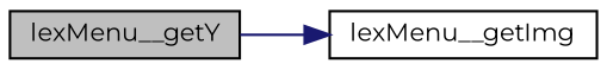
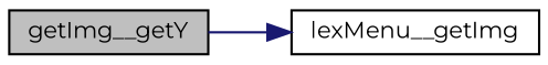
  digraph {
    rankdir=LR
    fontname=Montserrat
    node [color=black fontname=Montserrat fontsize=10 shape=record style=filled]
-   n1 [fillcolor=grey75 fontcolor=black height=0.2 label=lexMenu__getY width=0.4]
+   n1 [fillcolor=grey75 fontcolor=black height=0.2 label=getImg__getY width=0.4]
    n2 [fillcolor=white height=0.2 label=lexMenu__getImg width=0.4]
    n1 -> n2 [color=midnightblue fontname=Montserrat fontsize=10 labelfontname=Helvetica labelfontsize=10 style=solid]
  }
